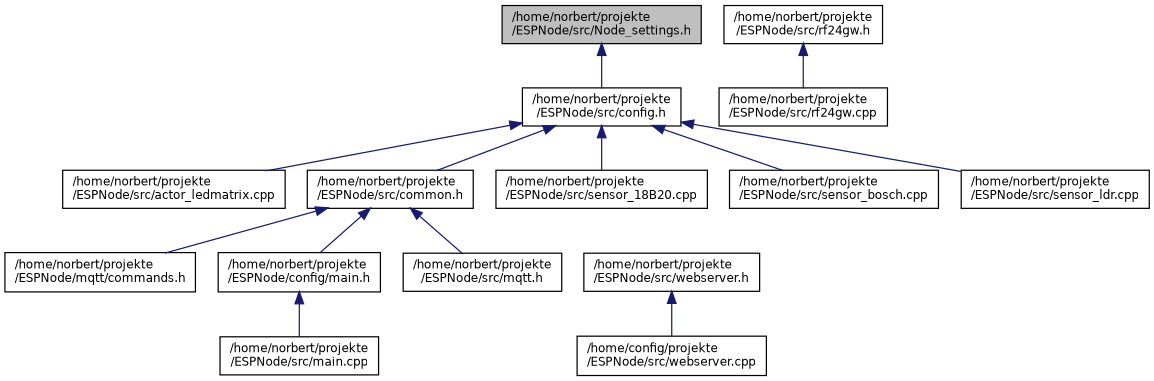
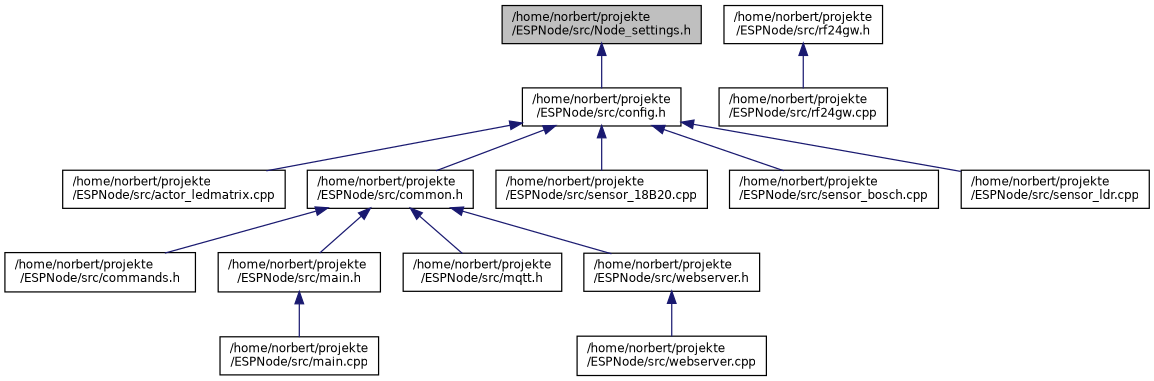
  digraph {
    node [color=black fillcolor=white fontname=Helvetica fontsize=10 shape=record style=filled]
    edge [color=midnightblue dir=back fontname=Helvetica fontsize=10 labelfontname=Helvetica labelfontsize=10 style=solid]
    n1 [fillcolor=grey75 fontcolor=black height=0.2 label="/home/norbert/projekte\l/ESPNode/src/Node_settings.h" width=0.4]
    n2 [height=0.2 label="/home/norbert/projekte\l/ESPNode/src/config.h" width=0.4]
    n3 [height=0.2 label="/home/norbert/projekte\l/ESPNode/src/actor_ledmatrix.cpp" width=0.4]
    n4 [height=0.2 label="/home/norbert/projekte\l/ESPNode/src/common.h" width=0.4]
    n5 [height=0.2 label="/home/norbert/projekte\l/ESPNode/src/sensor_18B20.cpp" width=0.4]
    n6 [height=0.2 label="/home/norbert/projekte\l/ESPNode/src/sensor_bosch.cpp" width=0.4]
    n7 [height=0.2 label="/home/norbert/projekte\l/ESPNode/src/sensor_ldr.cpp" width=0.4]
-   n8 [height=0.2 label="/home/norbert/projekte\l/ESPNode/mqtt/commands.h" width=0.4]
-   n9 [height=0.2 label="/home/norbert/projekte\l/ESPNode/config/main.h" width=0.4]
+   n8 [height=0.2 label="/home/norbert/projekte\l/ESPNode/src/commands.h" width=0.4]
+   n9 [height=0.2 label="/home/norbert/projekte\l/ESPNode/src/main.h" width=0.4]
    n10 [height=0.2 label="/home/norbert/projekte\l/ESPNode/src/mqtt.h" width=0.4]
    n11 [height=0.2 label="/home/norbert/projekte\l/ESPNode/src/webserver.h" width=0.4]
    n12 [height=0.2 label="/home/norbert/projekte\l/ESPNode/src/main.cpp" width=0.4]
    n13 [height=0.2 label="/home/norbert/projekte\l/ESPNode/src/rf24gw.h" width=0.4]
    n14 [height=0.2 label="/home/norbert/projekte\l/ESPNode/src/rf24gw.cpp" width=0.4]
-   n15 [height=0.2 label="/home/config/projekte\l/ESPNode/src/webserver.cpp" width=0.4]
+   n15 [height=0.2 label="/home/norbert/projekte\l/ESPNode/src/webserver.cpp" width=0.4]
    n1 -> n2
    n2 -> n3
    n2 -> n4
    n2 -> n5
    n2 -> n6
    n2 -> n7
    n4 -> n8
    n4 -> n9
    n4 -> n10
+   n4 -> n11
    n9 -> n12
    n11 -> n15
    n13 -> n14
  }
